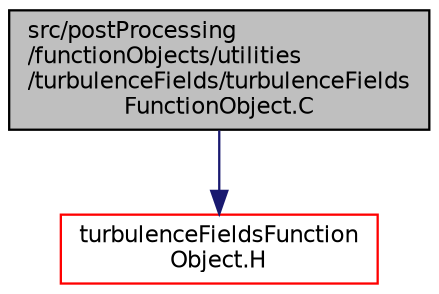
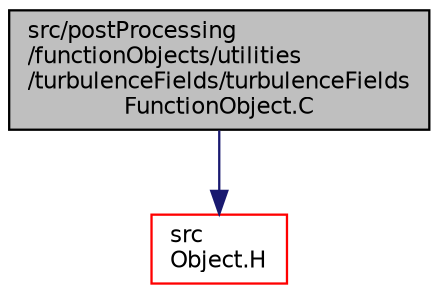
  digraph {
    node [fontname=Helvetica fontsize=10 shape=record]
    n1 [color=black fillcolor=grey75 fontcolor=black height=0.2 label="src/postProcessing\l/functionObjects/utilities\l/turbulenceFields/turbulenceFields\lFunctionObject.C" style=filled width=0.4]
-   n2 [color=red height=0.2 label="turbulenceFieldsFunction\lObject.H" width=0.4]
+   n2 [color=red height=0.2 label="src\lObject.H" width=0.4]
    n1 -> n2 [color=midnightblue fontname=Helvetica fontsize=10 labelfontname=Helvetica labelfontsize=10 style=solid]
  }
